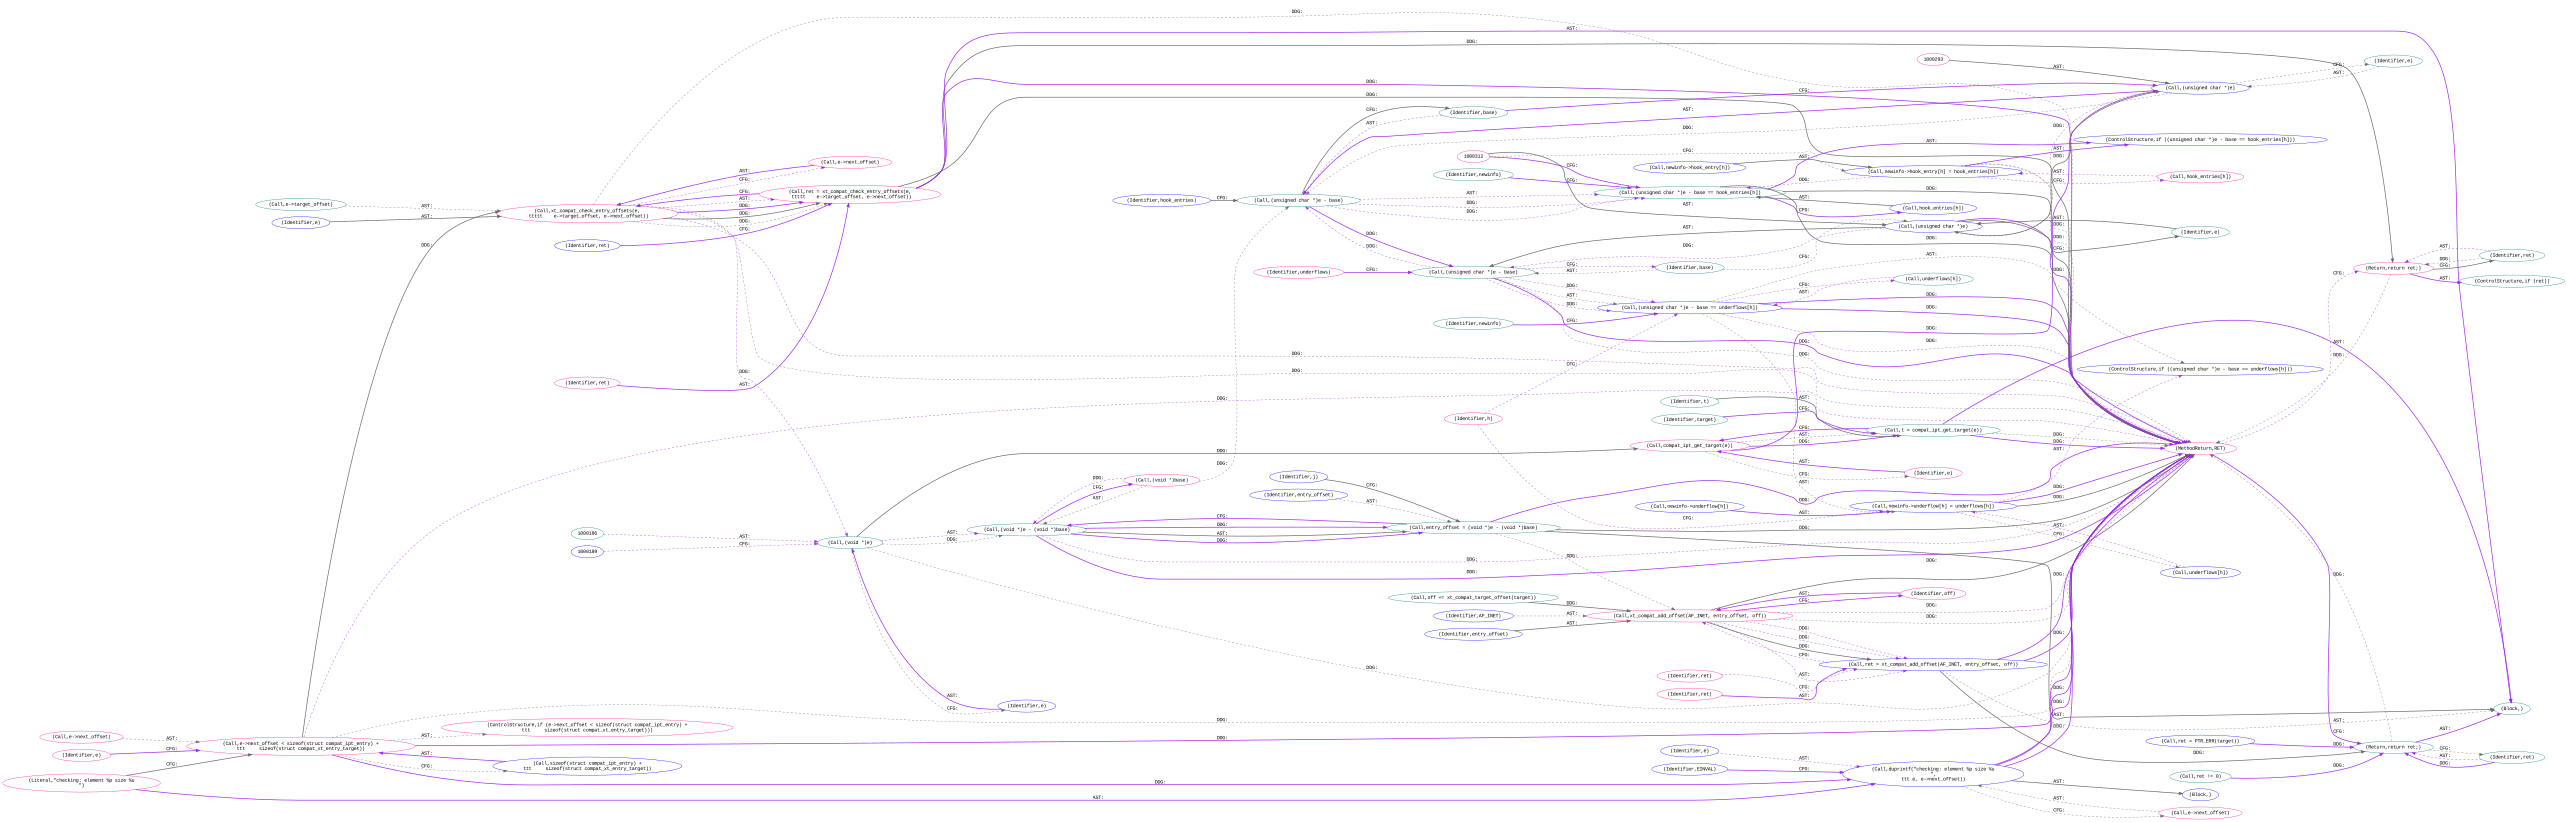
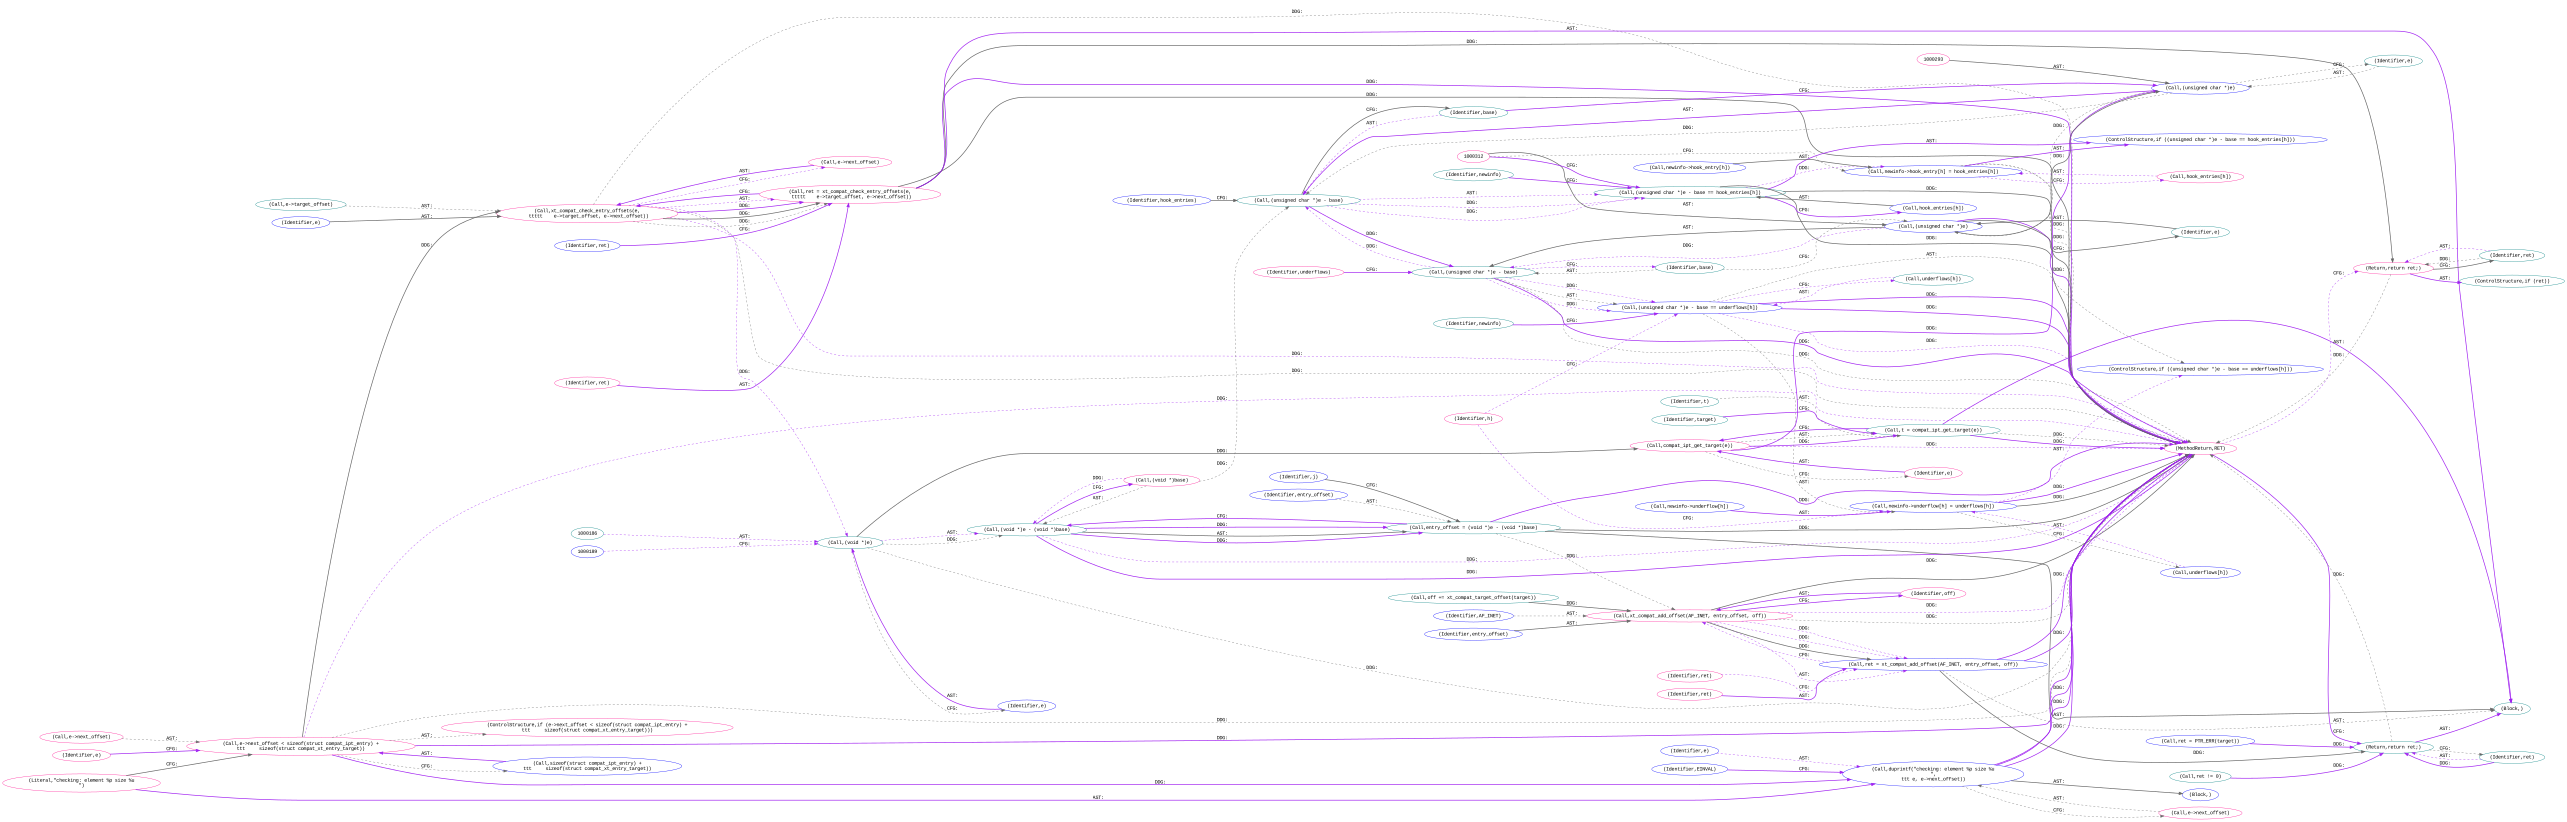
  digraph {
    fontname="Liberation Mono"
    rankdir=LR
    node [color=blue fontname="Liberation Mono"]
    edge [color=purple fontname="Liberation Mono" style=bold]
    n1 [color=deeppink label="(Call,e->next_offset < sizeof(struct compat_ipt_entry) +\n\t\t\t     sizeof(struct compat_xt_entry_target))"]
    n2 [label="(Call,duprintf(\"checking: element %p size %u\n\",\n\t\t\t e, e->next_offset))"]
    n3 [color=deeppink label="(Call,xt_compat_check_entry_offsets(e,\n \t\t\t\t\t    e->target_offset, e->next_offset))"]
    n4 [label="(Call,sizeof(struct compat_ipt_entry) +\n\t\t\t     sizeof(struct compat_xt_entry_target))"]
    n5 [color=deeppink label="(MethodReturn,RET)"]
    n6 [color=deeppink label="(ControlStructure,if (e->next_offset < sizeof(struct compat_ipt_entry) +\n\t\t\t     sizeof(struct compat_xt_entry_target)))"]
    n7 [label="(Block,)"]
    n8 [color=deeppink label="(Call,e->next_offset)"]
    n9 [color=deeppink label="(Call,ret = xt_compat_check_entry_offsets(e,\n \t\t\t\t\t    e->target_offset, e->next_offset))"]
    n10 [color=teal label="(Call,(void *)e)"]
    n11 [color=deeppink label="(Call,e->next_offset)"]
    n12 [color=deeppink label="(Return,return ret;)"]
    n13 [color=teal label="(Return,return ret;)"]
    n14 [color=teal label="(Block,)"]
    n15 [color=teal label="(Call,(void *)e - (void *)base)"]
    n16 [color=deeppink label="(Call,compat_ipt_get_target(e))"]
    n17 [label="(Identifier,e)"]
    n18 [color=teal label="(ControlStructure,if (ret))"]
    n19 [color=teal label="(Identifier,ret)"]
    n20 [color=teal label="(Call,entry_offset = (void *)e - (void *)base)"]
    n21 [color=deeppink label="(Call,(void *)base)"]
    n22 [color=teal label="(Call,t = compat_ipt_get_target(e))"]
    n23 [label="(Call,(unsigned char *)e)"]
    n24 [color=deeppink label="(Identifier,e)"]
    n25 [color=deeppink label="(Call,xt_compat_add_offset(AF_INET, entry_offset, off))"]
    n26 [color=teal label="(Call,(unsigned char *)e - base)"]
    n27 [label="(Call,ret = xt_compat_add_offset(AF_INET, entry_offset, off))"]
    n28 [color=deeppink label="(Identifier,off)"]
    n29 [color=teal label="(Identifier,ret)"]
    n30 [label="(Call,(unsigned char *)e)"]
    n31 [color=teal label="(Identifier,e)"]
    n32 [color=teal label="(Call,(unsigned char *)e - base == hook_entries[h])"]
    n33 [color=teal label="(Call,(unsigned char *)e - base)"]
    n34 [color=teal label="(Identifier,base)"]
    n35 [color=teal label="(Identifier,e)"]
    n36 [label="(Call,newinfo->hook_entry[h] = hook_entries[h])"]
    n37 [label="(Call,hook_entries[h])"]
    n38 [label="(ControlStructure,if ((unsigned char *)e - base == hook_entries[h]))"]
    n39 [label="(Call,(unsigned char *)e - base == underflows[h])"]
    n40 [color=teal label="(Identifier,base)"]
    n41 [color=deeppink label="(Call,hook_entries[h])"]
    n42 [label="(Call,newinfo->underflow[h] = underflows[h])"]
    n43 [color=teal label="(Call,underflows[h])"]
    n44 [label="(ControlStructure,if ((unsigned char *)e - base == underflows[h]))"]
    n45 [label="(Call,underflows[h])"]
    n46 [color=teal label="(Identifier,t)"]
    n47 [color=teal label="(Identifier,target)"]
    n48 [label="(Identifier,entry_offset)"]
    n49 [label="(Identifier,entry_offset)"]
    n50 [label="(Identifier,hook_entries)"]
    n51 [color=teal label="(Identifier,newinfo)"]
    n52 [color=deeppink label="(Identifier,ret)"]
    n53 [color=teal label="(Call,e->target_offset)"]
    n54 [color=teal label="(Call,ret != 0)"]
    n55 [label="(Call,newinfo->hook_entry[h])"]
    n56 [label="(Identifier,ret)"]
    n57 [color=deeppink label="(Identifier,ret)"]
    n58 [color=deeppink label="(Identifier,e)"]
    n59 [color=teal label="(Call,off += xt_compat_target_offset(target))"]
    n60 [label="(Identifier,AF_INET)"]
    n61 [color=deeppink label="(Literal,\"checking: element %p size %u\n\")"]
    n62 [label="(Identifier,e)"]
    n63 [label="(Identifier,EINVAL)"]
    n64 [color=deeppink label="(Identifier,h)"]
    n65 [label="(Call,ret = PTR_ERR(target))"]
    n66 [color=teal label="(Identifier,newinfo)"]
    n67 [color=deeppink label="(Identifier,ret)"]
    n68 [color=deeppink label="(Call,e->next_offset)"]
    n69 [label="(Identifier,j)"]
    n70 [label="(Call,newinfo->underflow[h])"]
    n71 [label="(Identifier,e)"]
    n72 [color=deeppink label="(Identifier,underflows)"]
    1000186 [color=teal]
    1000189
    1000293 [color=deeppink]
    1000312 [color=deeppink]
    n1 -> n2 [label="DDG: "]
    n1 -> n3 [color=gray40 label="DDG: "]
    n1 -> n4 [color=gray40 label="CFG: " style=dashed]
    n1 -> n5 [label="DDG: " style=dashed]
    n1 -> n5 [color=gray40 label="DDG: " style=dashed]
    n1 -> n5 [label="DDG: "]
    n1 -> n6 [color=gray40 label="AST: " style=dashed]
    n2 -> n5 [label="DDG: "]
    n2 -> n5 [label="DDG: "]
    n2 -> n5 [label="DDG: "]
    n2 -> n7 [color=gray40 label="AST: "]
    n2 -> n8 [color=gray40 label="CFG: " style=dashed]
    n3 -> n5 [label="DDG: " style=dashed]
    n3 -> n5 [color=gray40 label="DDG: " style=dashed]
    n3 -> n5 [color=gray40 label="DDG: " style=dashed]
    n3 -> n9 [label="AST: " style=dashed]
    n3 -> n9 [label="DDG: "]
    n3 -> n9 [color=gray40 label="DDG: "]
    n3 -> n9 [color=gray40 label="DDG: " style=dashed]
    n3 -> n10 [label="DDG: " style=dashed]
    n3 -> n11 [label="CFG: " style=dashed]
    n4 -> n1 [label="AST: "]
    n5 -> n12 [label="CFG: " style=dashed]
    n5 -> n13 [label="CFG: "]
    n8 -> n2 [color=gray40 label="AST: " style=dashed]
    n9 -> n3 [label="CFG: "]
    n9 -> n5 [label="DDG: "]
    n9 -> n5 [color=gray40 label="DDG: "]
    n9 -> n12 [color=gray40 label="DDG: "]
    n9 -> n14 [label="AST: "]
    n10 -> n5 [color=gray40 label="DDG: " style=dashed]
    n10 -> n15 [label="AST: " style=dashed]
    n10 -> n15 [color=gray40 label="DDG: " style=dashed]
    n10 -> n16 [color=gray40 label="DDG: "]
    n10 -> n17 [color=gray40 label="CFG: " style=dashed]
    n11 -> n3 [label="AST: "]
    n12 -> n5 [color=gray40 label="DDG: " style=dashed]
    n12 -> n18 [label="AST: "]
    n12 -> n19 [color=gray40 label="CFG: "]
    n13 -> n5 [color=gray40 label="DDG: " style=dashed]
    n13 -> n14 [label="AST: "]
    n13 -> n29 [color=gray40 label="CFG: " style=dashed]
    n15 -> n5 [label="DDG: " style=dashed]
    n15 -> n5 [label="DDG: "]
    n15 -> n20 [color=gray40 label="AST: "]
    n15 -> n20 [label="DDG: "]
    n15 -> n20 [label="DDG: "]
    n15 -> n21 [label="CFG: "]
+   n16 -> n5 [label="DDG: " style=dashed]
    n16 -> n22 [color=gray40 label="AST: " style=dashed]
    n16 -> n22 [label="DDG: "]
    n16 -> n23 [label="DDG: "]
    n16 -> n24 [color=gray40 label="CFG: " style=dashed]
    n17 -> n10 [label="AST: "]
    n19 -> n12 [label="AST: " style=dashed]
    n19 -> n12 [color=gray40 label="DDG: " style=dashed]
    n20 -> n5 [label="DDG: "]
    n20 -> n5 [color=gray40 label="DDG: "]
    n20 -> n14 [color=gray40 label="AST: "]
    n20 -> n15 [label="CFG: "]
    n20 -> n25 [color=gray40 label="DDG: " style=dashed]
    n21 -> n15 [color=gray40 label="AST: " style=dashed]
    n21 -> n15 [label="DDG: " style=dashed]
    n21 -> n26 [color=gray40 label="DDG: " style=dashed]
    n22 -> n5 [color=gray40 label="DDG: " style=dashed]
    n22 -> n5 [label="DDG: "]
    n22 -> n14 [label="AST: "]
    n22 -> n16 [label="CFG: "]
    n23 -> n26 [label="AST: "]
    n23 -> n26 [color=gray40 label="DDG: " style=dashed]
    n23 -> n30 [color=gray40 label="DDG: " style=dashed]
    n23 -> n31 [color=gray40 label="CFG: " style=dashed]
    n24 -> n16 [label="AST: "]
    n25 -> n5 [color=gray40 label="DDG: "]
    n25 -> n5 [label="DDG: " style=dashed]
    n25 -> n5 [color=gray40 label="DDG: " style=dashed]
    n25 -> n27 [label="AST: " style=dashed]
    n25 -> n27 [label="DDG: " style=dashed]
    n25 -> n27 [label="DDG: " style=dashed]
    n25 -> n27 [color=gray40 label="DDG: "]
    n25 -> n28 [label="CFG: "]
    n26 -> n32 [label="AST: " style=dashed]
    n26 -> n32 [label="DDG: " style=dashed]
    n26 -> n32 [label="DDG: " style=dashed]
    n26 -> n33 [label="DDG: "]
    n26 -> n34 [color=gray40 label="CFG: "]
    n27 -> n5 [label="DDG: "]
    n27 -> n5 [label="DDG: "]
    n27 -> n13 [color=gray40 label="DDG: "]
    n27 -> n14 [color=gray40 label="AST: " style=dashed]
    n27 -> n25 [label="CFG: " style=dashed]
    n28 -> n25 [label="AST: "]
    n29 -> n13 [label="AST: " style=dashed]
    n29 -> n13 [label="DDG: "]
    n30 -> n5 [label="DDG: "]
    n30 -> n23 [color=gray40 label="DDG: "]
    n30 -> n33 [color=gray40 label="AST: "]
    n30 -> n33 [label="DDG: " style=dashed]
    n30 -> n35 [color=gray40 label="CFG: "]
    n31 -> n23 [color=gray40 label="AST: " style=dashed]
    n32 -> n5 [color=gray40 label="DDG: "]
    n32 -> n5 [color=gray40 label="DDG: "]
-   n36 -> n32 [label="DDG: " style=dashed]
+   n32 -> n36 [label="DDG: " style=dashed]
    n32 -> n37 [label="CFG: "]
    n32 -> n38 [label="AST: "]
    n33 -> n5 [label="DDG: "]
    n33 -> n5 [color=gray40 label="DDG: " style=dashed]
    n33 -> n26 [label="DDG: " style=dashed]
    n33 -> n39 [color=gray40 label="AST: " style=dashed]
    n33 -> n39 [label="DDG: " style=dashed]
    n33 -> n39 [label="DDG: " style=dashed]
    n33 -> n40 [label="CFG: " style=dashed]
    n34 -> n23 [label="CFG: "]
    n34 -> n26 [label="AST: " style=dashed]
    n35 -> n30 [color=gray40 label="AST: "]
    n36 -> n5 [color=gray40 label="DDG: " style=dashed]
    n36 -> n5 [color=gray40 label="DDG: " style=dashed]
    n36 -> n38 [label="AST: "]
    n36 -> n41 [label="CFG: " style=dashed]
    n37 -> n32 [color=gray40 label="AST: "]
    n39 -> n5 [label="DDG: "]
    n39 -> n5 [label="DDG: " style=dashed]
    n39 -> n5 [label="DDG: "]
    n39 -> n42 [color=gray40 label="AST: " style=dashed]
    n39 -> n43 [label="CFG: " style=dashed]
    n39 -> n44 [color=gray40 label="AST: " style=dashed]
    n40 -> n30 [color=gray40 label="CFG: " style=dashed]
    n40 -> n33 [color=gray40 label="AST: " style=dashed]
    n41 -> n36 [label="AST: " style=dashed]
    n42 -> n5 [label="DDG: "]
    n42 -> n5 [color=gray40 label="DDG: "]
    n42 -> n44 [label="AST: " style=dashed]
    n42 -> n45 [color=gray40 label="CFG: " style=dashed]
    n43 -> n39 [label="AST: " style=dashed]
    n45 -> n42 [label="AST: " style=dashed]
-   n46 -> n22 [color=gray40 label="AST: "]
+   n46 -> n22 [color=gray40 label="AST: " style=dashed]
    n47 -> n22 [label="CFG: "]
    n48 -> n20 [color=gray40 label="AST: " style=dashed]
    n49 -> n25 [color=gray40 label="AST: "]
    n50 -> n26 [color=gray40 label="CFG: "]
    n51 -> n39 [label="CFG: "]
    n52 -> n27 [label="AST: "]
    n53 -> n3 [color=gray40 label="AST: " style=dashed]
    n54 -> n13 [label="DDG: "]
    n55 -> n36 [color=gray40 label="AST: "]
    n56 -> n9 [label="CFG: "]
    n57 -> n9 [label="AST: "]
    n58 -> n1 [label="CFG: "]
    n59 -> n25 [color=gray40 label="DDG: "]
    n60 -> n25 [color=gray40 label="AST: " style=dashed]
    n61 -> n1 [color=gray40 label="CFG: "]
    n61 -> n2 [label="AST: "]
    n62 -> n2 [label="AST: " style=dashed]
    n63 -> n2 [label="CFG: "]
    n64 -> n39 [label="CFG: " style=dashed]
    n64 -> n42 [label="CFG: " style=dashed]
    n65 -> n13 [label="DDG: "]
    n66 -> n32 [label="CFG: "]
    n67 -> n27 [label="CFG: " style=dashed]
    n68 -> n1 [color=gray40 label="AST: " style=dashed]
    n69 -> n20 [color=gray40 label="CFG: "]
    n70 -> n42 [label="AST: "]
    n71 -> n3 [color=gray40 label="AST: "]
    n72 -> n33 [label="CFG: "]
    1000186 -> n10 [label="AST: " style=dashed]
    1000189 -> n10 [label="CFG: " style=dashed]
    1000293 -> n23 [color=gray40 label="AST: "]
    1000312 -> n30 [color=gray40 label="AST: "]
    1000312 -> n32 [label="CFG: "]
    1000312 -> n36 [color=gray40 label="CFG: " style=dashed]
  }
